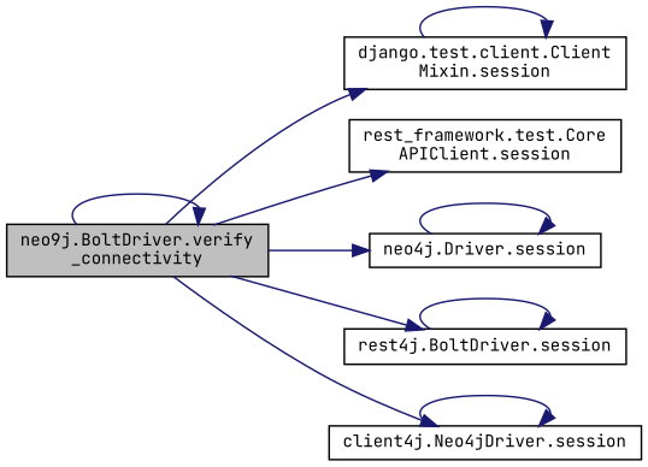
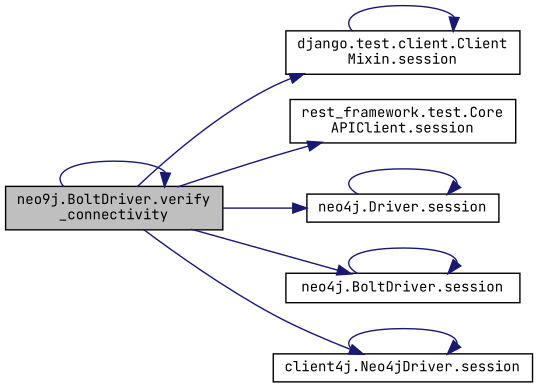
  digraph {
    fontname="JetBrains Mono"
    rankdir=LR
    node [color=black fillcolor=white fontname="JetBrains Mono" fontsize=10 shape=record style=filled]
    edge [color=midnightblue fontname="JetBrains Mono" fontsize=10 labelfontname=Helvetica labelfontsize=10 style=solid]
    n1 [fillcolor=grey75 fontcolor=black height=0.2 label="neo9j.BoltDriver.verify\l_connectivity" width=0.4]
    n2 [height=0.2 label="django.test.client.Client\lMixin.session" width=0.4]
    n3 [height=0.2 label="rest_framework.test.Core\lAPIClient.session" width=0.4]
    n4 [height=0.2 label="neo4j.Driver.session" width=0.4]
-   n5 [height=0.2 label="rest4j.BoltDriver.session" width=0.4]
+   n5 [height=0.2 label="neo4j.BoltDriver.session" width=0.4]
    n6 [height=0.2 label="client4j.Neo4jDriver.session" width=0.4]
    n1 -> n1
    n1 -> n2
    n1 -> n3
    n1 -> n4
    n1 -> n5
    n1 -> n6
    n2 -> n2
    n4 -> n4
    n5 -> n5
    n6 -> n6
  }
